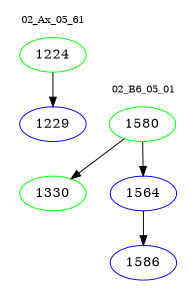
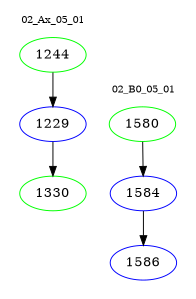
  digraph {
    node [color=green]
    edge [color=black]
-   n1 [label=1224]
+   n1 [label=1244]
    n2 [color=blue label=1229]
    n3 [label=1330]
    n4 [label=1580]
-   n5 [color=blue label=1564]
+   n5 [color=blue label=1584]
    n6 [color=blue label=1586]
    subgraph cluster_1 {
      color=white
      fontsize=10
-     label="02_Ax_05_61"
+     label="02_Ax_05_01"
      n1
      n2
      n3
    }
    subgraph cluster_2 {
      color=white
      fontsize=10
-     label="02_B6_05_01"
+     label="02_B0_05_01"
      n4
      n5
      n6
    }
    n1 -> n2
-   n4 -> n3
+   n2 -> n3
    n4 -> n5
    n5 -> n6
  }
